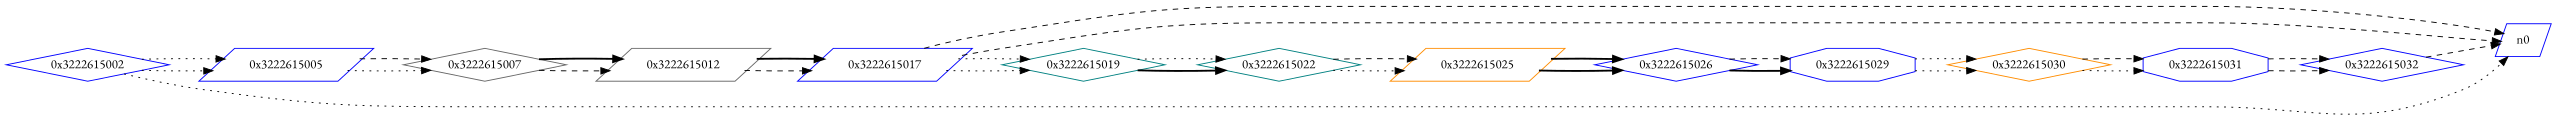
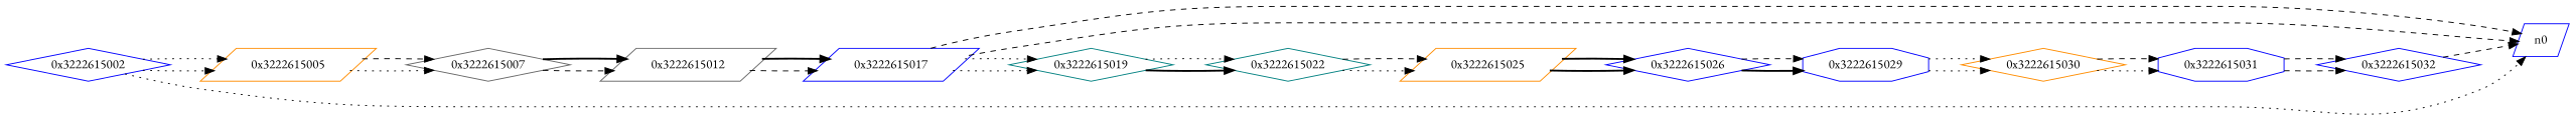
  digraph {
    fontname="EB Garamond"
    rankdir=LR
    node [color=blue fontname="EB Garamond" shape=diamond]
    edge [fontname="EB Garamond" style=dotted]
    n1 [label="0x3222615002"]
-   n2 [label="0x3222615005" shape=parallelogram]
+   n2 [color=darkorange label="0x3222615005" shape=parallelogram]
    n0 [shape=parallelogram]
    n3 [color=gray40 label="0x3222615007"]
    n4 [color=gray40 label="0x3222615012" shape=parallelogram]
    n5 [label="0x3222615017" shape=parallelogram]
    n6 [color=teal label="0x3222615019"]
    n7 [color=teal label="0x3222615022"]
    n8 [color=darkorange label="0x3222615025" shape=parallelogram]
    n9 [label="0x3222615026"]
    n10 [label="0x3222615029" shape=octagon]
    n11 [color=darkorange label="0x3222615030"]
    n12 [label="0x3222615031" shape=octagon]
    n13 [label="0x3222615032"]
    n1 -> n2
    n1 -> n2
    n1 -> n0
    n2 -> n3
    n2 -> n3 [style=dashed]
    n3 -> n4 [style=dashed]
    n3 -> n4 [style=bold]
    n4 -> n5 [style=dashed]
    n4 -> n5 [style=bold]
    n5 -> n0 [style=dashed]
    n5 -> n0 [style=dashed]
    n5 -> n6
    n5 -> n6
    n6 -> n7 [style=bold]
    n6 -> n7
    n7 -> n8
    n7 -> n8 [style=dashed]
    n8 -> n9 [style=bold]
    n8 -> n9 [style=bold]
    n9 -> n10 [style=bold]
    n9 -> n10 [style=dashed]
    n10 -> n11
    n10 -> n11
    n11 -> n12
    n11 -> n12 [style=dashed]
    n12 -> n13 [style=dashed]
    n12 -> n13 [style=dashed]
    n13 -> n0 [style=dashed]
  }
